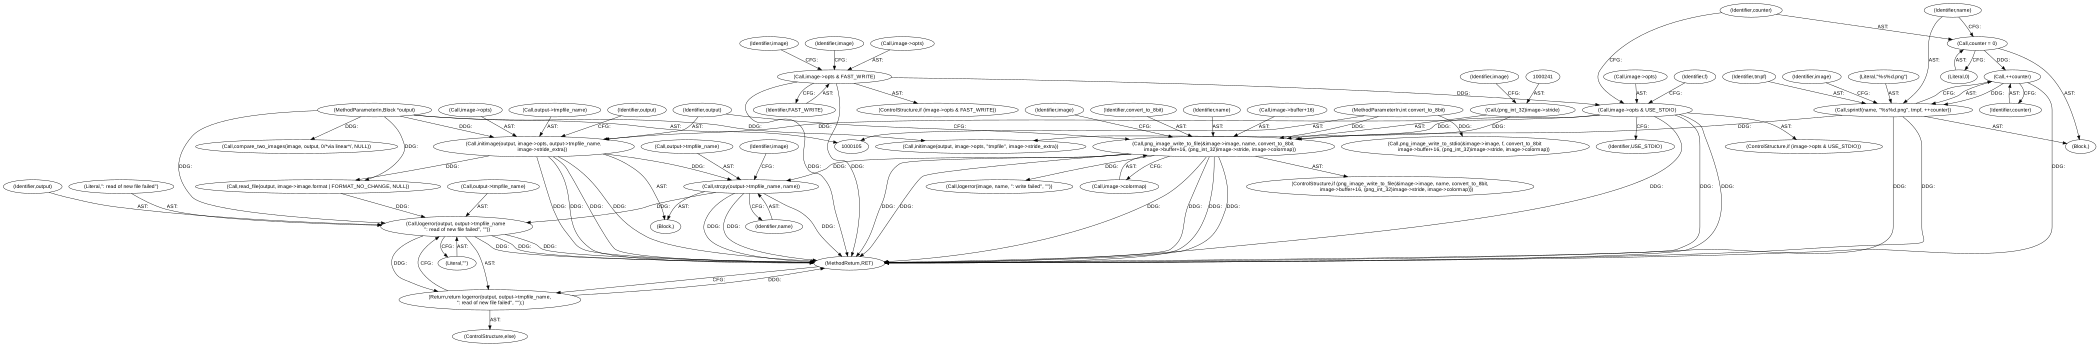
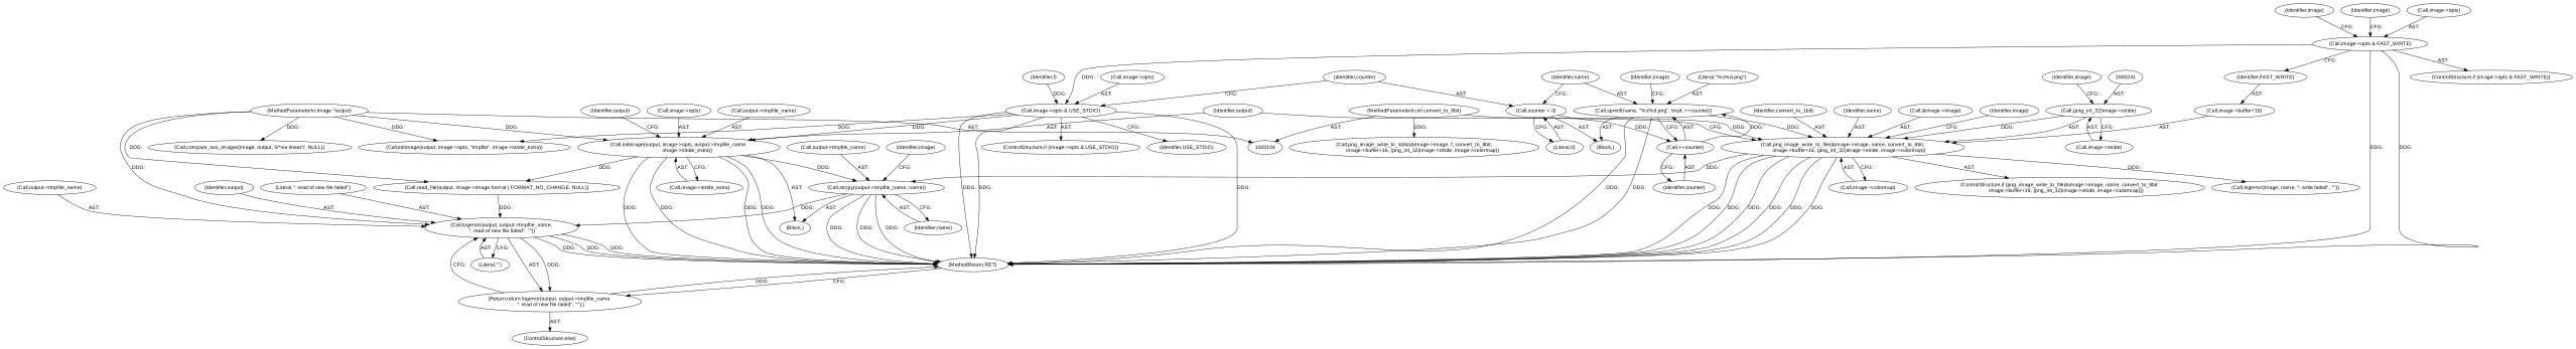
  digraph {
    fontname="Liberation Sans"
    node [fontname="Liberation Sans"]
    edge [fontname="Liberation Sans"]
    n1 [label="(Call,strcpy(output->tmpfile_name, name))"]
    n2 [label="(Call,logerror(output, output->tmpfile_name,\n \": read of new file failed\", \"\"))"]
    n3 [label="(MethodReturn,RET)"]
    n4 [label="(Identifier,name)"]
    n5 [label="(Block,)"]
    n6 [label="(Return,return logerror(output, output->tmpfile_name,\n \": read of new file failed\", \"\");)"]
    n7 [label="(Literal,\"\")"]
    n8 [label="(Call,initimage(output, image->opts, output->tmpfile_name,\n            image->stride_extra))"]
+   n9 [label="(Call,image->stride_extra)"]
    n10 [label="(Call,read_file(output, image->image.format | FORMAT_NO_CHANGE, NULL))"]
-   n11 [label="(MethodParameterIn,Block *output)"]
+   n11 [label="(MethodParameterIn,Image *output)"]
    n12 [label="(Call,compare_two_images(image, output, 0/*via linear*/, NULL))"]
    n13 [label="(Call,initimage(output, image->opts, \"tmpfile\", image->stride_extra))"]
-   1000105
+   1000105 [label=1000104]
    n15 [label="(Call,image->opts & USE_STDIO)"]
    n16 [label="(ControlStructure,if (image->opts & USE_STDIO))"]
    n17 [label="(Identifier,USE_STDIO)"]
    n18 [label="(Call,image->opts & FAST_WRITE)"]
    n19 [label="(Identifier,FAST_WRITE)"]
    n20 [label="(ControlStructure,if (image->opts & FAST_WRITE))"]
    n21 [label="(Call,png_image_write_to_file(&image->image, name, convert_to_8bit,\n         image->buffer+16, (png_int_32)image->stride, image->colormap))"]
    n22 [label="(ControlStructure,if (png_image_write_to_file(&image->image, name, convert_to_8bit,\n         image->buffer+16, (png_int_32)image->stride, image->colormap)))"]
    n23 [label="(Call,logerror(image, name, \": write failed\", \"\"))"]
    n24 [label="(Call,image->colormap)"]
    n25 [label="(Call,sprintf(name, \"%s%d.png\", tmpf, ++counter))"]
    n26 [label="(Call,++counter)"]
    n27 [label="(Block,)"]
    n28 [label="(Identifier,counter)"]
    n29 [label="(Call,counter = 0)"]
    n30 [label="(Literal,0)"]
    n31 [label="(MethodParameterIn,int convert_to_8bit)"]
    n32 [label="(Call,png_image_write_to_stdio(&image->image, f, convert_to_8bit,\n            image->buffer+16, (png_int_32)image->stride, image->colormap))"]
    n33 [label="(Call,(png_int_32)image->stride)"]
+   n34 [label="(Call,image->stride)"]
    n35 [label="(ControlStructure,else)"]
-   n36 [label="(Identifier,convert_to_8bit)"]
+   n36 [label="(Identifier,convert_to_1bit)"]
    n37 [label="(Call,output->tmpfile_name)"]
    n38 [label="(Identifier,output)"]
    n39 [label="(Identifier,image)"]
    n40 [label="(Identifier,image)"]
-   n41 [label="(Identifier,tmpf)"]
    n42 [label="(Identifier,name)"]
+   n43 [label="(Call,&image->image)"]
    n44 [label="(Call,output->tmpfile_name)"]
    n45 [label="(Identifier,image)"]
    n46 [label="(Identifier,image)"]
    n47 [label="(Call,image->opts)"]
    n48 [label="(Identifier,counter)"]
    n49 [label="(Literal,\"%s%d.png\")"]
    n50 [label="(Call,image->opts)"]
    n51 [label="(Identifier,output)"]
    n52 [label="(Call,output->tmpfile_name)"]
    n53 [label="(Identifier,f)"]
    n54 [label="(Identifier,output)"]
    n55 [label="(Identifier,name)"]
    n56 [label="(Literal,\": read of new file failed\")"]
    n57 [label="(Identifier,image)"]
    n58 [label="(Call,image->opts)"]
    n59 [label="(Call,image->buffer+16)"]
    n60 [label="(Identifier,image)"]
    1000241
    n1 -> n2 [label="DDG: "]
    n1 -> n3 [label="DDG: "]
    n1 -> n3 [label="DDG: "]
    n1 -> n3 [label="DDG: "]
    n1 -> n4 [label="CFG: "]
    n1 -> n5 [label="AST: "]
    n2 -> n3 [label="DDG: "]
    n2 -> n3 [label="DDG: "]
    n2 -> n3 [label="DDG: "]
    n2 -> n6 [label="AST: "]
    n2 -> n6 [label="DDG: "]
    n2 -> n7 [label="CFG: "]
    n3 -> n6 [label="CFG: "]
    n4 -> n1 [label="AST: "]
    n6 -> n2 [label="CFG: "]
    n6 -> n3 [label="DDG: "]
    n6 -> n35 [label="AST: "]
    n7 -> n2 [label="AST: "]
    n8 -> n1 [label="DDG: "]
    n8 -> n3 [label="DDG: "]
    n8 -> n3 [label="DDG: "]
    n8 -> n3 [label="DDG: "]
    n8 -> n3 [label="DDG: "]
    n8 -> n5 [label="AST: "]
+   n8 -> n9 [label="CFG: "]
    n8 -> n10 [label="DDG: "]
+   n9 -> n8 [label="AST: "]
    n10 -> n2 [label="DDG: "]
    n11 -> n2 [label="DDG: "]
    n11 -> n8 [label="DDG: "]
    n11 -> n10 [label="DDG: "]
    n11 -> n12 [label="DDG: "]
    n11 -> n13 [label="DDG: "]
    n11 -> 1000105 [label="AST: "]
    n15 -> n3 [label="DDG: "]
    n15 -> n3 [label="DDG: "]
    n15 -> n3 [label="DDG: "]
    n15 -> n8 [label="DDG: "]
    n15 -> n13 [label="DDG: "]
    n15 -> n16 [label="AST: "]
    n15 -> n17 [label="CFG: "]
    n18 -> n3 [label="DDG: "]
    n18 -> n3 [label="DDG: "]
    n18 -> n15 [label="DDG: "]
    n18 -> n19 [label="CFG: "]
    n18 -> n20 [label="AST: "]
-   n19 -> n18 [label="AST: "]
+   n19 -> n59 [label="AST: "]
    n21 -> n1 [label="DDG: "]
    n21 -> n3 [label="DDG: "]
    n21 -> n3 [label="DDG: "]
    n21 -> n3 [label="DDG: "]
    n21 -> n3 [label="DDG: "]
    n21 -> n3 [label="DDG: "]
    n21 -> n3 [label="DDG: "]
    n21 -> n22 [label="AST: "]
    n21 -> n23 [label="DDG: "]
    n21 -> n24 [label="CFG: "]
    n24 -> n21 [label="AST: "]
    n25 -> n3 [label="DDG: "]
    n25 -> n3 [label="DDG: "]
    n25 -> n21 [label="DDG: "]
    n25 -> n26 [label="CFG: "]
    n25 -> n27 [label="AST: "]
-   n26 -> n3 [label="DDG: "]
    n26 -> n25 [label="AST: "]
    n26 -> n25 [label="DDG: "]
    n26 -> n28 [label="CFG: "]
    n28 -> n26 [label="AST: "]
    n29 -> n26 [label="DDG: "]
    n29 -> n27 [label="AST: "]
    n29 -> n30 [label="CFG: "]
    n30 -> n29 [label="AST: "]
    n31 -> 1000105 [label="AST: "]
    n31 -> n21 [label="DDG: "]
    n31 -> n32 [label="DDG: "]
    n33 -> n21 [label="AST: "]
    n33 -> n21 [label="DDG: "]
+   n33 -> n34 [label="CFG: "]
+   n34 -> n33 [label="AST: "]
    n36 -> n21 [label="AST: "]
    n37 -> n1 [label="AST: "]
    n38 -> n8 [label="AST: "]
    n38 -> n21 [label="CFG: "]
    n39 -> n18 [label="CFG: "]
    n40 -> n1 [label="CFG: "]
-   n41 -> n25 [label="AST: "]
    n42 -> n21 [label="AST: "]
+   n43 -> n21 [label="AST: "]
    n44 -> n8 [label="AST: "]
    n45 -> n18 [label="CFG: "]
    n46 -> n25 [label="CFG: "]
    n47 -> n18 [label="AST: "]
    n48 -> n15 [label="CFG: "]
    n48 -> n29 [label="AST: "]
    n49 -> n25 [label="AST: "]
    n50 -> n15 [label="AST: "]
    n51 -> n8 [label="CFG: "]
    n52 -> n2 [label="AST: "]
-   n53 -> n15 [label="CFG: "]
+   n53 -> n15 [label="DDG: "]
    n54 -> n2 [label="AST: "]
    n55 -> n25 [label="AST: "]
    n55 -> n29 [label="CFG: "]
    n56 -> n2 [label="AST: "]
    n57 -> n33 [label="CFG: "]
    n58 -> n8 [label="AST: "]
    n59 -> n21 [label="AST: "]
    n60 -> n21 [label="CFG: "]
    1000241 -> n33 [label="AST: "]
  }
